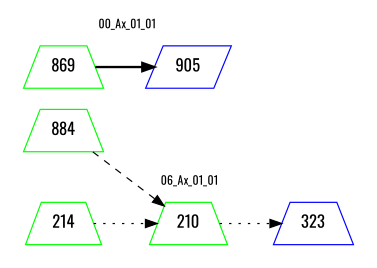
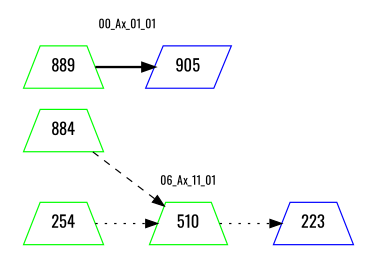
  digraph {
    fontname=Oswald
    rankdir=LR
    node [color=green fontname=Oswald shape=trapezium]
    edge [color=black fontname=Oswald style=dotted]
    n1 [label=884]
-   n2 [label=869]
+   n2 [label=889]
    n3 [color=blue label=905 shape=parallelogram]
-   n4 [label=214]
-   n5 [label=210]
-   n6 [color=blue label=323]
+   n4 [label=254]
+   n5 [label=510]
+   n6 [color=blue label=223]
    subgraph cluster_1 {
      color=white
      fontsize=10
      label="00_Ax_01_01"
      n1
      n2
      n3
    }
    subgraph cluster_2 {
      color=white
      fontsize=10
-     label="06_Ax_01_01"
+     label="06_Ax_11_01"
      n4
      n5
      n6
    }
    n1 -> n5 [style=dashed]
    n2 -> n3 [style=bold]
    n4 -> n5
    n5 -> n6
  }
